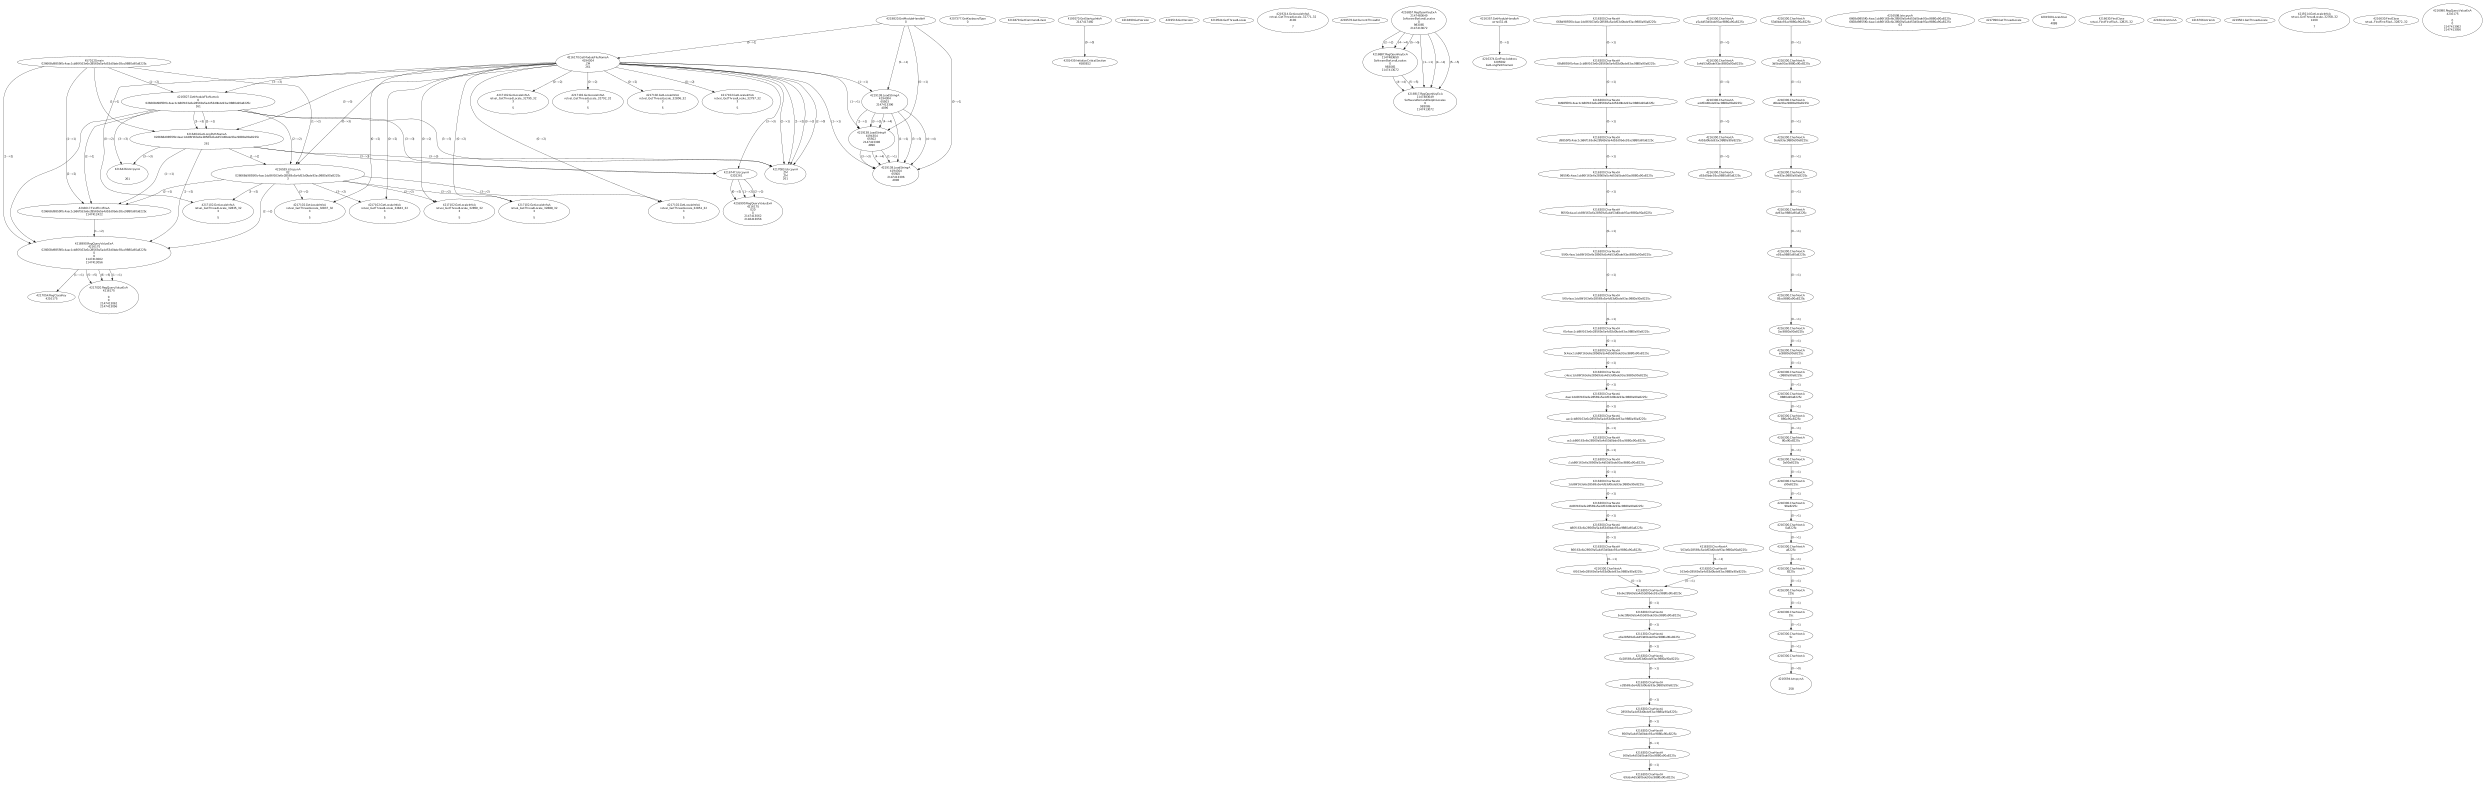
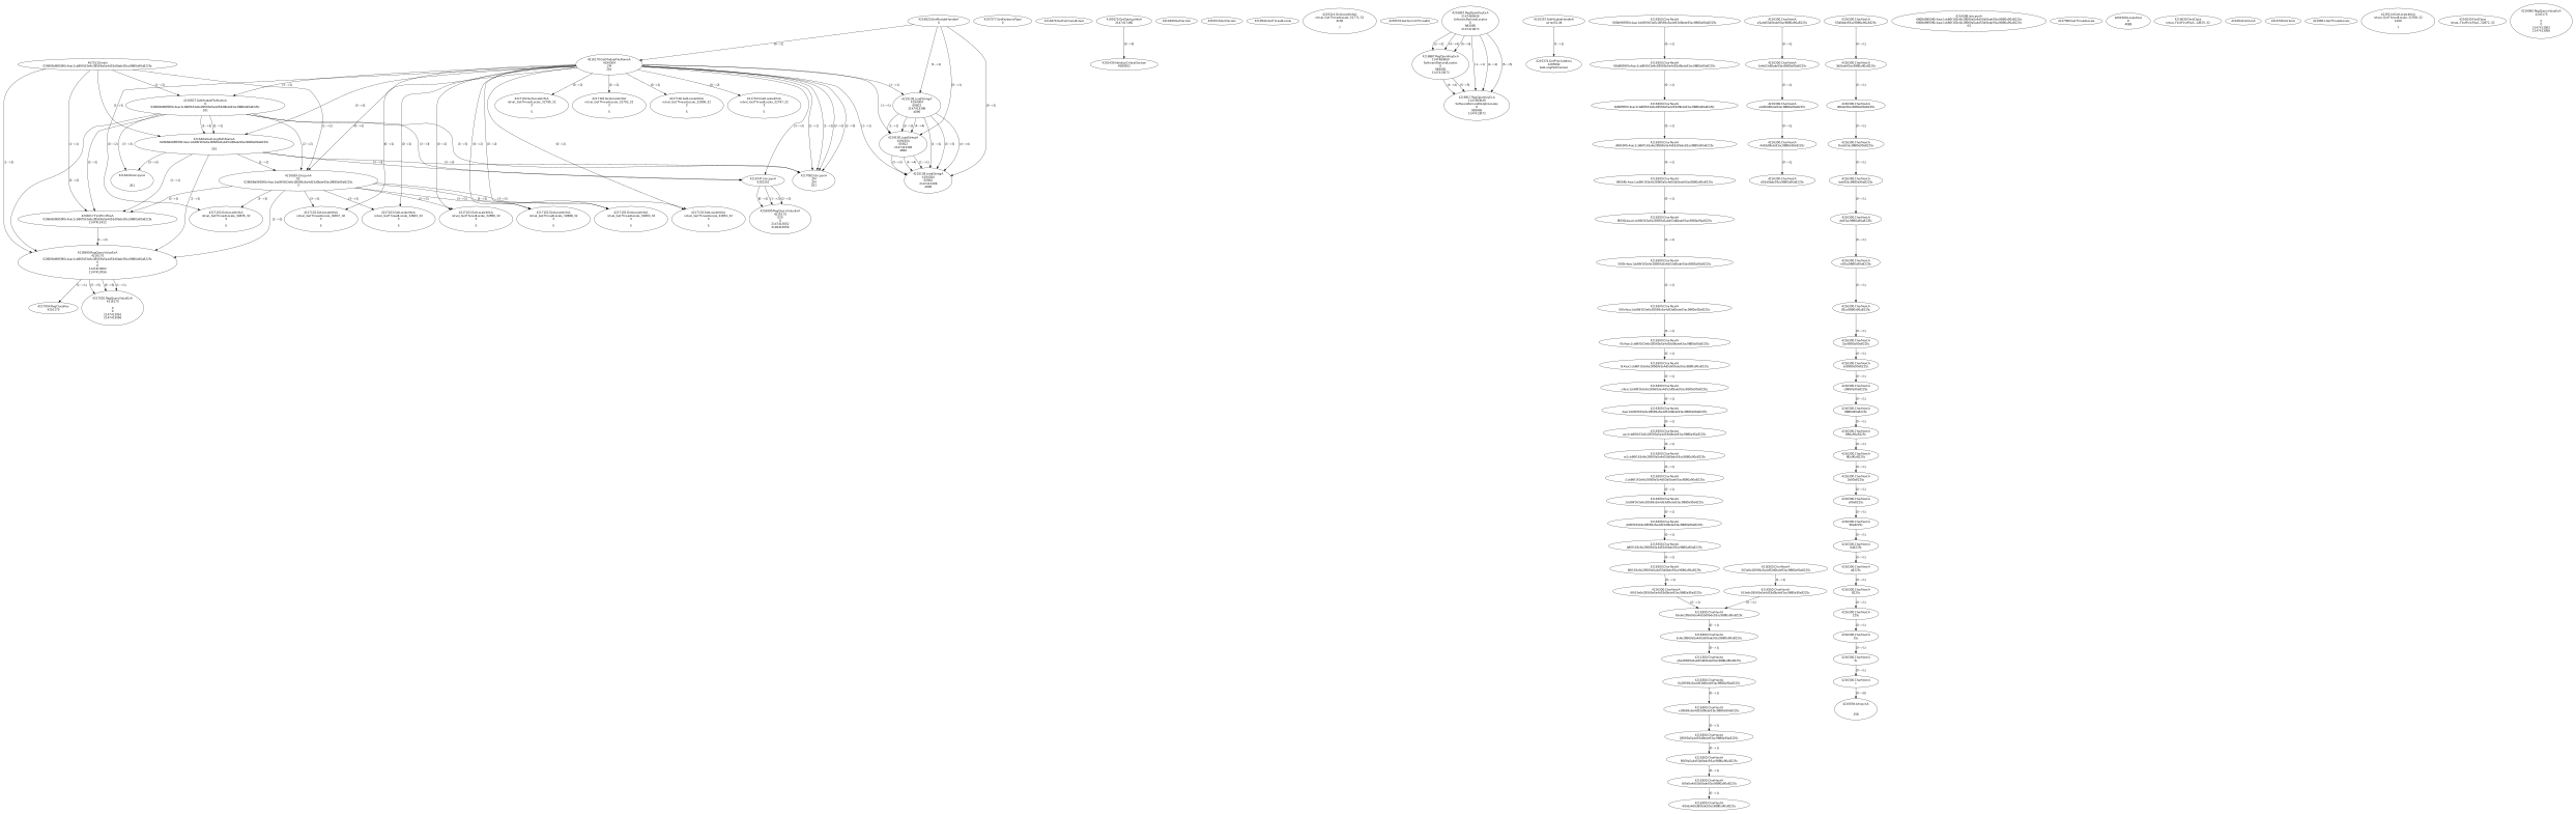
  digraph {
    fontname=Nunito
    node [fontname=Nunito]
    edge [fontname=Nunito]
    n1 [label="4570120.main\n026668d9855f0c4aac1cb86f163e6e28569a5a4d53d0bde93ac9880a90a8225c"]
    n2 [label="4216827.GetModuleFileNameA\n0\n026668d9855f0c4aac1cb86f163e6e28569a5a4d53d0bde93ac9880a90a8225c\n261"]
    n3 [label="4216404.GetLongPathNameA\n026668d9855f0c4aac1cb86f163e6e28569a5a4d53d0bde93ac9880a90a8225c\n\n261"]
    n4 [label="4216539.lstrcpynA\n02\n026668d9855f0c4aac1cb86f163e6e28569a5a4d53d0bde93ac9880a90a8225c\n3"]
    n5 [label="4216617.FindFirstFileA\n026668d9855f0c4aac1cb86f163e6e28569a5a4d53d0bde93ac9880a90a8225c\n2147412422"]
    n6 [label="4216990.RegQueryValueExA\n4216175\n026668d9855f0c4aac1cb86f163e6e28569a5a4d53d0bde93ac9880a90a8225c\n0\n0\n2147413062\n2147413056"]
    n7 [label="4217083.lstrcpynA\n.ZM\n.ZM\n261"]
    n8 [label="4216747.lstrcpynA\n0202261"]
    n9 [label="4216426.lstrcpynA\n\n\n261"]
    n10 [label="4217102.GetLocaleInfoA\nretval_GetThreadLocale_32835_32\n3\n\n5"]
    n11 [label="4217102.GetLocaleInfoA\nretval_GetThreadLocale_32837_32\n3\n\n5"]
    n12 [label="4217102.GetLocaleInfoA\nretval_GetThreadLocale_32843_32\n3\n\n5"]
    n13 [label="4217102.GetLocaleInfoA\nretval_GetThreadLocale_32859_32\n3\n\n5"]
    n14 [label="4217102.GetLocaleInfoA\nretval_GetThreadLocale_32888_32\n3\n\n5"]
+   n15 [label="4217102.GetLocaleInfoA\nretval_GetThreadLocale_32863_32\n3\n\n5"]
    n16 [label="4217102.GetLocaleInfoA\nretval_GetThreadLocale_32851_32\n3\n\n5"]
    n17 [label="4217054.RegCloseKey\n4216175"]
    n18 [label="4217020.RegQueryValueExA\n4216175\n\n0\n0\n2147413062\n2147413056"]
    n19 [label="4219820.GetModuleHandleA\n0"]
    n20 [label="4216170.GetModuleFileNameA\n4194304\n.ZM\n261"]
    n21 [label="4219138.LoadStringA\n4194304\n65503\n2147413396\n4096"]
    n22 [label="4219138.LoadStringA\n4194304\n65502\n2147413396\n4096"]
    n23 [label="4219138.LoadStringA\n4194304\n65500\n2147413396\n4096"]
    n24 [label="4217102.GetLocaleInfoA\nretval_GetThreadLocale_32790_32\n3\n\n5"]
    n25 [label="4217102.GetLocaleInfoA\nretval_GetThreadLocale_32792_32\n3\n\n5"]
    n26 [label="4217102.GetLocaleInfoA\nretval_GetThreadLocale_32806_32\n3\n\n5"]
    n27 [label="4217102.GetLocaleInfoA\nretval_GetThreadLocale_32797_32\n3\n\n5"]
    n28 [label="4207377.GetKeyboardType\n0"]
    n29 [label="4219479.GetCommandLineA\n"]
    n30 [label="4199270.GetStartupInfoA\n2147417460"]
    n31 [label="4201439.InitializeCriticalSection\n4580812"]
    n32 [label="4219499.GetVersion\n"]
    n33 [label="4219516.GetVersion\n"]
    n34 [label="4219544.GetThreadLocale\n"]
    n35 [label="4219214.GetLocaleInfoA\nretval_GetThreadLocale_32771_32\n4100\n\n7"]
    n36 [label="4219576.GetCurrentThreadId\n"]
    n37 [label="4216990.RegQueryValueExA\n4216175\n020\n0\n2147413062\n2146413056"]
    n38 [label="4216857.RegOpenKeyExA\n2147483649\nSoftware\Borland\Locales\n0\n983065\n2147413072"]
    n39 [label="4216887.RegOpenKeyExA\n2147483650\nSoftware\Borland\Locales\n0\n983065\n2147413072"]
    n40 [label="4216917.RegOpenKeyExA\n2147483649\nSoftware\Borland\Delphi\Locales\n0\n983065\n2147413072"]
    n41 [label="4216357.GetModuleHandleA\nkernel32.dll"]
    n42 [label="4216374.GetProcAddress\n6295592\nGetLongPathNameA"]
    n43 [label="4216300.CharNextA\n668d9855f0c4aac1cb86f163e6e28569a5a4d53d0bde93ac9880a90a8225c"]
    n44 [label="4216300.CharNextA\n68d9855f0c4aac1cb86f163e6e28569a5a4d53d0bde93ac9880a90a8225c"]
    n45 [label="4216300.CharNextA\n8d9855f0c4aac1cb86f163e6e28569a5a4d53d0bde93ac9880a90a8225c"]
    n46 [label="4216300.CharNextA\nd9855f0c4aac1cb86f163e6e28569a5a4d53d0bde93ac9880a90a8225c"]
    n47 [label="4216300.CharNextA\n9855f0c4aac1cb86f163e6e28569a5a4d53d0bde93ac9880a90a8225c"]
    n48 [label="4216300.CharNextA\n855f0c4aac1cb86f163e6e28569a5a4d53d0bde93ac9880a90a8225c"]
    n49 [label="4216300.CharNextA\n55f0c4aac1cb86f163e6e28569a5a4d53d0bde93ac9880a90a8225c"]
    n50 [label="4216300.CharNextA\n5f0c4aac1cb86f163e6e28569a5a4d53d0bde93ac9880a90a8225c"]
    n51 [label="4216300.CharNextA\nf0c4aac1cb86f163e6e28569a5a4d53d0bde93ac9880a90a8225c"]
    n52 [label="4216300.CharNextA\n0c4aac1cb86f163e6e28569a5a4d53d0bde93ac9880a90a8225c"]
    n53 [label="4216300.CharNextA\nc4aac1cb86f163e6e28569a5a4d53d0bde93ac9880a90a8225c"]
    n54 [label="4216300.CharNextA\n4aac1cb86f163e6e28569a5a4d53d0bde93ac9880a90a8225c"]
    n55 [label="4216300.CharNextA\naac1cb86f163e6e28569a5a4d53d0bde93ac9880a90a8225c"]
    n56 [label="4216300.CharNextA\nac1cb86f163e6e28569a5a4d53d0bde93ac9880a90a8225c"]
    n57 [label="4216300.CharNextA\nc1cb86f163e6e28569a5a4d53d0bde93ac9880a90a8225c"]
    n58 [label="4216300.CharNextA\n1cb86f163e6e28569a5a4d53d0bde93ac9880a90a8225c"]
    n59 [label="4216300.CharNextA\ncb86f163e6e28569a5a4d53d0bde93ac9880a90a8225c"]
    n60 [label="4216300.CharNextA\nb86f163e6e28569a5a4d53d0bde93ac9880a90a8225c"]
    n61 [label="4216300.CharNextA\n86f163e6e28569a5a4d53d0bde93ac9880a90a8225c"]
    n62 [label="4216300.CharNextA\n6f163e6e28569a5a4d53d0bde93ac9880a90a8225c"]
    n63 [label="4216300.CharNextA\n63e6e28569a5a4d53d0bde93ac9880a90a8225c"]
    n64 [label="4216300.CharNextA\nf163e6e28569a5a4d53d0bde93ac9880a90a8225c"]
    n65 [label="4216300.CharNextA\n163e6e28569a5a4d53d0bde93ac9880a90a8225c"]
    n66 [label="4216300.CharNextA\n3e6e28569a5a4d53d0bde93ac9880a90a8225c"]
    n67 [label="4211300.CharNextA\ne6e28569a5a4d53d0bde93ac9880a90a8225c"]
    n68 [label="4216300.CharNextA\n6e28569a5a4d53d0bde93ac9880a90a8225c"]
    n69 [label="4216300.CharNextA\ne28569a5a4d53d0bde93ac9880a90a8225c"]
    n70 [label="4216300.CharNextA\n28569a5a4d53d0bde93ac9880a90a8225c"]
    n71 [label="4216300.CharNextA\n8569a5a4d53d0bde93ac9880a90a8225c"]
    n72 [label="4216300.CharNextA\n569a5a4d53d0bde93ac9880a90a8225c"]
    n73 [label="4216300.CharNextA\n69a5a4d53d0bde93ac9880a90a8225c"]
    n74 [label="4216300.CharNextA\na5a4d53d0bde93ac9880a90a8225c"]
    n75 [label="4216300.CharNextA\n5a4d53d0bde93ac9880a90a8225c"]
    n76 [label="4216300.CharNextA\na4d53d0bde93ac9880a90a8225c"]
    n77 [label="4216300.CharNextA\n4d53d0bde93ac9880a90a8225c"]
    n78 [label="4216300.CharNextA\nd53d0bde93ac9880a90a8225c"]
    n79 [label="4216300.CharNextA\n53d0bde93ac9880a90a8225c"]
    n80 [label="4216300.CharNextA\n3d0bde93ac9880a90a8225c"]
    n81 [label="4216300.CharNextA\nd0bde93ac9880a90a8225c"]
    n82 [label="4216300.CharNextA\n0bde93ac9880a90a8225c"]
    n83 [label="4216300.CharNextA\nbde93ac9880a90a8225c"]
    n84 [label="4216300.CharNextA\nde93ac9880a90a8225c"]
    n85 [label="4216300.CharNextA\ne93ac9880a90a8225c"]
    n86 [label="4216300.CharNextA\n93ac9880a90a8225c"]
    n87 [label="4216300.CharNextA\n3ac9880a90a8225c"]
    n88 [label="4216300.CharNextA\nac9880a90a8225c"]
    n89 [label="4216300.CharNextA\nc9880a90a8225c"]
    n90 [label="4216300.CharNextA\n9880a90a8225c"]
    n91 [label="4216300.CharNextA\n880a90a8225c"]
    n92 [label="4216300.CharNextA\n80a90a8225c"]
    n93 [label="4216300.CharNextA\n0a90a8225c"]
    n94 [label="4216300.CharNextA\na90a8225c"]
    n95 [label="4216300.CharNextA\n90a8225c"]
    n96 [label="4216300.CharNextA\n0a8225c"]
    n97 [label="4216300.CharNextA\na8225c"]
    n98 [label="4216300.CharNextA\n8225c"]
    n99 [label="4216300.CharNextA\n225c"]
    n100 [label="4216300.CharNextA\n25c"]
    n101 [label="4216300.CharNextA\n5c"]
    n102 [label="4216300.CharNextA\nc"]
    n103 [label="4216694.lstrcpynA\n\n\n258"]
    n104 [label="4216598.lstrcpynA\n6668d9855f0c4aac1cb86f163e6e28569a5a4d53d0bde93ac9880a90a8225c\n6668d9855f0c4aac1cb86f163e6e28569a5a4d53d0bde93ac9880a90a8225c\n63"]
    n105 [label="4217096.GetThreadLocale\n"]
    n106 [label="4201500.LocalAlloc\n0\n4088"]
    n107 [label="4216630.FindClose\nretval_FindFirstFileA_12825_32"]
    n108 [label="4216642.lstrlenA\n"]
    n109 [label="4216706.lstrlenA\n"]
    n110 [label="4219561.GetThreadLocale\n"]
    n111 [label="4219214.GetLocaleInfoA\nretval_GetThreadLocale_32768_32\n4100\n\n7"]
    n112 [label="4216630.FindClose\nretval_FindFirstFileA_32872_32"]
    n113 [label="4216990.RegQueryValueExA\n4216175\n\n0\n0\n2147413062\n2147413056"]
    n1 -> n2 [label="(1-->2)"]
    n1 -> n3 [label="(1-->1)"]
    n1 -> n4 [label="(1-->2)"]
    n1 -> n5 [label="(1-->1)"]
    n1 -> n6 [label="(1-->2)"]
    n2 -> n3 [label="(2-->1)"]
    n2 -> n3 [label="(3-->3)"]
    n2 -> n4 [label="(2-->2)"]
    n2 -> n5 [label="(2-->1)"]
    n2 -> n6 [label="(2-->2)"]
    n2 -> n7 [label="(3-->3)"]
    n2 -> n8 [label="(3-->3)"]
    n2 -> n9 [label="(3-->3)"]
    n3 -> n4 [label="(1-->2)"]
    n3 -> n5 [label="(1-->1)"]
    n3 -> n6 [label="(1-->2)"]
    n3 -> n7 [label="(3-->3)"]
    n3 -> n8 [label="(3-->3)"]
    n3 -> n9 [label="(3-->3)"]
    n4 -> n5 [label="(2-->1)"]
    n4 -> n6 [label="(2-->2)"]
    n4 -> n10 [label="(3-->2)"]
    n4 -> n11 [label="(3-->2)"]
    n4 -> n12 [label="(3-->2)"]
    n4 -> n13 [label="(3-->2)"]
    n4 -> n14 [label="(3-->2)"]
+   n4 -> n15 [label="(3-->2)"]
    n4 -> n16 [label="(3-->2)"]
    n5 -> n6 [label="(1-->2)"]
    n6 -> n17 [label="(1-->1)"]
    n6 -> n18 [label="(1-->1)"]
    n6 -> n18 [label="(5-->5)"]
    n6 -> n18 [label="(6-->6)"]
    n8 -> n37 [label="(1-->2)"]
    n8 -> n37 [label="(2-->2)"]
    n8 -> n37 [label="(0-->2)"]
    n19 -> n20 [label="(0-->1)"]
    n19 -> n21 [label="(0-->1)"]
    n19 -> n22 [label="(0-->1)"]
    n19 -> n23 [label="(0-->1)"]
    n20 -> n2 [label="(3-->3)"]
    n20 -> n3 [label="(3-->3)"]
    n20 -> n4 [label="(0-->3)"]
    n20 -> n7 [label="(2-->1)"]
    n20 -> n7 [label="(2-->2)"]
    n20 -> n7 [label="(3-->3)"]
    n20 -> n7 [label="(2-->0)"]
    n20 -> n8 [label="(3-->3)"]
    n20 -> n10 [label="(0-->2)"]
    n20 -> n11 [label="(0-->2)"]
    n20 -> n12 [label="(0-->2)"]
    n20 -> n13 [label="(0-->2)"]
    n20 -> n14 [label="(0-->2)"]
+   n20 -> n15 [label="(0-->2)"]
    n20 -> n16 [label="(0-->2)"]
    n20 -> n21 [label="(1-->1)"]
    n20 -> n22 [label="(1-->1)"]
    n20 -> n23 [label="(1-->1)"]
    n20 -> n24 [label="(0-->2)"]
    n20 -> n25 [label="(0-->2)"]
    n20 -> n26 [label="(0-->2)"]
    n20 -> n27 [label="(0-->2)"]
    n21 -> n22 [label="(1-->1)"]
    n21 -> n22 [label="(3-->3)"]
    n21 -> n22 [label="(4-->4)"]
    n21 -> n23 [label="(1-->1)"]
    n21 -> n23 [label="(3-->3)"]
    n21 -> n23 [label="(4-->4)"]
    n22 -> n23 [label="(1-->1)"]
    n22 -> n23 [label="(3-->3)"]
    n22 -> n23 [label="(4-->4)"]
    n30 -> n31 [label="(0-->0)"]
    n38 -> n39 [label="(2-->2)"]
    n38 -> n39 [label="(4-->4)"]
    n38 -> n39 [label="(5-->5)"]
    n38 -> n40 [label="(1-->1)"]
    n38 -> n40 [label="(4-->4)"]
    n38 -> n40 [label="(5-->5)"]
    n39 -> n40 [label="(4-->4)"]
    n39 -> n40 [label="(5-->5)"]
    n41 -> n42 [label="(0-->1)"]
    n43 -> n44 [label="(0-->1)"]
    n44 -> n45 [label="(0-->1)"]
    n45 -> n46 [label="(0-->1)"]
    n46 -> n47 [label="(0-->1)"]
    n47 -> n48 [label="(0-->1)"]
    n48 -> n49 [label="(0-->1)"]
    n49 -> n50 [label="(0-->1)"]
    n50 -> n51 [label="(0-->1)"]
    n51 -> n52 [label="(0-->1)"]
    n52 -> n53 [label="(0-->1)"]
    n53 -> n54 [label="(0-->1)"]
    n54 -> n55 [label="(0-->1)"]
    n55 -> n56 [label="(0-->1)"]
    n56 -> n57 [label="(0-->1)"]
    n57 -> n58 [label="(0-->1)"]
    n58 -> n59 [label="(0-->1)"]
    n59 -> n60 [label="(0-->1)"]
    n60 -> n61 [label="(0-->1)"]
    n61 -> n62 [label="(0-->1)"]
    n62 -> n63 [label="(0-->1)"]
    n63 -> n66 [label="(0-->1)"]
    n64 -> n65 [label="(0-->1)"]
    n65 -> n63 [label="(0-->1)"]
    n66 -> n67 [label="(0-->1)"]
-   n67 -> n68 [label="(0-->1)"]
    n68 -> n69 [label="(0-->1)"]
    n69 -> n70 [label="(0-->1)"]
    n70 -> n71 [label="(0-->1)"]
    n71 -> n72 [label="(0-->1)"]
    n72 -> n73 [label="(0-->1)"]
    n74 -> n75 [label="(0-->1)"]
    n75 -> n76 [label="(0-->1)"]
    n76 -> n77 [label="(0-->1)"]
    n77 -> n78 [label="(0-->1)"]
    n79 -> n80 [label="(0-->1)"]
    n80 -> n81 [label="(0-->1)"]
    n81 -> n82 [label="(0-->1)"]
    n82 -> n83 [label="(0-->1)"]
    n83 -> n84 [label="(0-->1)"]
    n84 -> n85 [label="(0-->1)"]
    n85 -> n86 [label="(0-->1)"]
    n86 -> n87 [label="(0-->1)"]
    n87 -> n88 [label="(0-->1)"]
    n88 -> n89 [label="(0-->1)"]
    n89 -> n90 [label="(0-->1)"]
    n90 -> n91 [label="(0-->1)"]
    n91 -> n92 [label="(0-->1)"]
    n92 -> n93 [label="(0-->1)"]
    n93 -> n94 [label="(0-->1)"]
    n94 -> n95 [label="(0-->1)"]
    n95 -> n96 [label="(0-->1)"]
    n96 -> n97 [label="(0-->1)"]
    n97 -> n98 [label="(0-->1)"]
    n98 -> n99 [label="(0-->1)"]
    n99 -> n100 [label="(0-->1)"]
    n100 -> n101 [label="(0-->1)"]
    n101 -> n102 [label="(0-->1)"]
    n102 -> n103 [label="(0-->0)"]
  }
